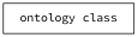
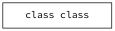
  digraph {
    fontname="Source Code Pro"
-   n1 [height=0.5 label="ontology class" width=2.1484 shape=box fontname="Source Code Pro"]
+   n1 [height=0.5 label="class class" width=2.1484 shape=box fontname="Source Code Pro"]
  }
